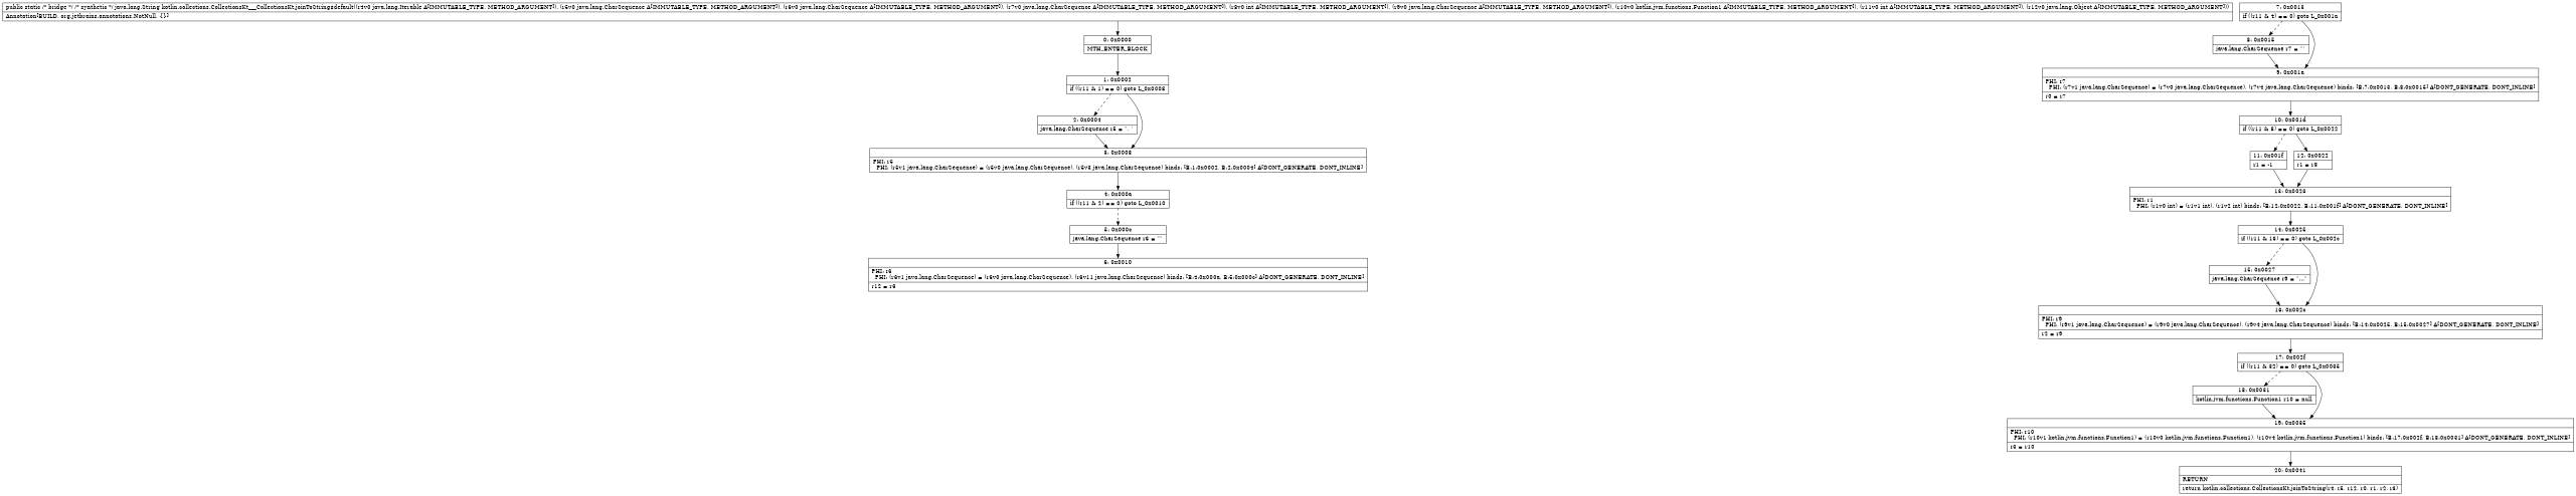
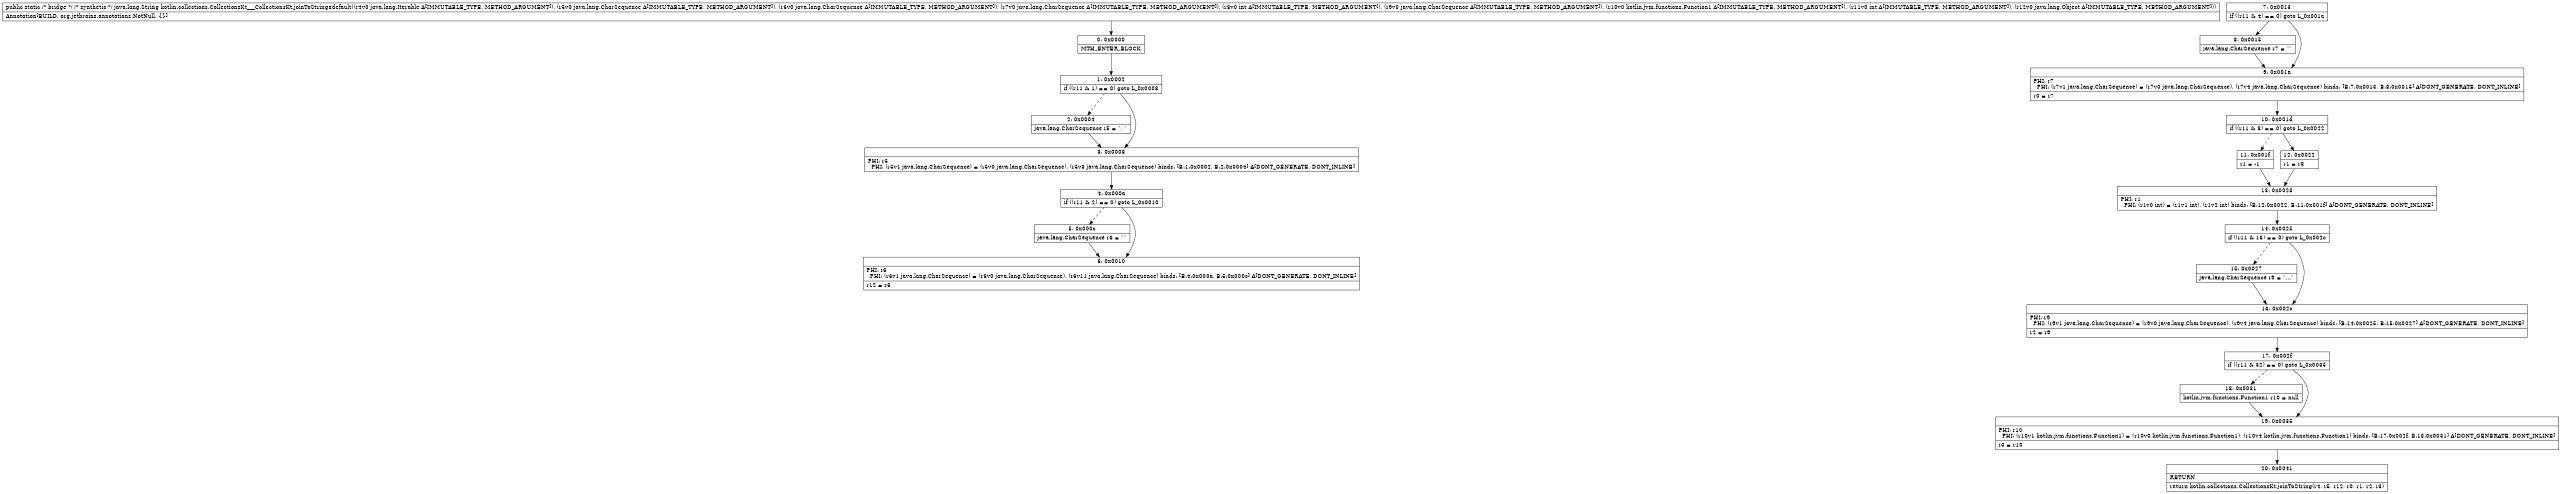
  digraph {
    node [shape=record]
    n1 [label="{0\:\ 0x0000|MTH_ENTER_BLOCK\l}"]
    n2 [label="{1\:\ 0x0002|if ((r11 & 1) == 0) goto L_0x0008\l}"]
    n3 [label="{2\:\ 0x0004|java.lang.CharSequence r5 = \", \"\l}"]
    n4 [label="{3\:\ 0x0008|PHI: r5 \l  PHI: (r5v1 java.lang.CharSequence) = (r5v0 java.lang.CharSequence), (r5v3 java.lang.CharSequence) binds: [B:1:0x0002, B:2:0x0004] A[DONT_GENERATE, DONT_INLINE]\l}"]
    n5 [label="{4\:\ 0x000a|if ((r11 & 2) == 0) goto L_0x0010\l}"]
    n6 [label="{5\:\ 0x000c|java.lang.CharSequence r6 = \"\"\l}"]
    n7 [label="{6\:\ 0x0010|PHI: r6 \l  PHI: (r6v1 java.lang.CharSequence) = (r6v0 java.lang.CharSequence), (r6v11 java.lang.CharSequence) binds: [B:4:0x000a, B:5:0x000c] A[DONT_GENERATE, DONT_INLINE]\l|r12 = r6\l}"]
    n8 [label="{7\:\ 0x0013|if ((r11 & 4) == 0) goto L_0x001a\l}"]
    n9 [label="{8\:\ 0x0015|java.lang.CharSequence r7 = \"\"\l}"]
    n10 [label="{9\:\ 0x001a|PHI: r7 \l  PHI: (r7v1 java.lang.CharSequence) = (r7v0 java.lang.CharSequence), (r7v4 java.lang.CharSequence) binds: [B:7:0x0013, B:8:0x0015] A[DONT_GENERATE, DONT_INLINE]\l|r0 = r7\l}"]
    n11 [label="{10\:\ 0x001d|if ((r11 & 8) == 0) goto L_0x0022\l}"]
    n12 [label="{11\:\ 0x001f|r1 = \-1\l}"]
    n13 [label="{12\:\ 0x0022|r1 = r8\l}"]
    n14 [label="{13\:\ 0x0023|PHI: r1 \l  PHI: (r1v0 int) = (r1v1 int), (r1v2 int) binds: [B:12:0x0022, B:11:0x001f] A[DONT_GENERATE, DONT_INLINE]\l}"]
    n15 [label="{14\:\ 0x0025|if ((r11 & 16) == 0) goto L_0x002c\l}"]
    n16 [label="{15\:\ 0x0027|java.lang.CharSequence r9 = \"...\"\l}"]
    n17 [label="{16\:\ 0x002c|PHI: r9 \l  PHI: (r9v1 java.lang.CharSequence) = (r9v0 java.lang.CharSequence), (r9v4 java.lang.CharSequence) binds: [B:14:0x0025, B:15:0x0027] A[DONT_GENERATE, DONT_INLINE]\l|r2 = r9\l}"]
    n18 [label="{17\:\ 0x002f|if ((r11 & 32) == 0) goto L_0x0035\l}"]
    n19 [label="{18\:\ 0x0031|kotlin.jvm.functions.Function1 r10 = null\l}"]
    n20 [label="{19\:\ 0x0035|PHI: r10 \l  PHI: (r10v1 kotlin.jvm.functions.Function1) = (r10v0 kotlin.jvm.functions.Function1), (r10v4 kotlin.jvm.functions.Function1) binds: [B:17:0x002f, B:18:0x0031] A[DONT_GENERATE, DONT_INLINE]\l|r3 = r10\l}"]
    n21 [label="{20\:\ 0x0041|RETURN\l|return kotlin.collections.CollectionsKt.joinToString(r4, r5, r12, r0, r1, r2, r3)\l}"]
    n22 [label="{public static \/* bridge *\/ \/* synthetic *\/ java.lang.String kotlin.collections.CollectionsKt___CollectionsKt.joinToString$default((r4v0 java.lang.Iterable A[IMMUTABLE_TYPE, METHOD_ARGUMENT]), (r5v0 java.lang.CharSequence A[IMMUTABLE_TYPE, METHOD_ARGUMENT]), (r6v0 java.lang.CharSequence A[IMMUTABLE_TYPE, METHOD_ARGUMENT]), (r7v0 java.lang.CharSequence A[IMMUTABLE_TYPE, METHOD_ARGUMENT]), (r8v0 int A[IMMUTABLE_TYPE, METHOD_ARGUMENT]), (r9v0 java.lang.CharSequence A[IMMUTABLE_TYPE, METHOD_ARGUMENT]), (r10v0 kotlin.jvm.functions.Function1 A[IMMUTABLE_TYPE, METHOD_ARGUMENT]), (r11v0 int A[IMMUTABLE_TYPE, METHOD_ARGUMENT]), (r12v0 java.lang.Object A[IMMUTABLE_TYPE, METHOD_ARGUMENT]))  | Annotation[BUILD, org.jetbrains.annotations.NotNull, \{\}]\l}"]
    n1 -> n2
    n2 -> n3 [style=dashed]
    n2 -> n4
    n3 -> n4
    n4 -> n5
    n5 -> n6 [style=dashed]
+   n5 -> n7
    n6 -> n7
-   n8 -> n9 [style=dashed]
+   n8 -> n9 [style=solid]
    n8 -> n10
    n9 -> n10
    n10 -> n11
    n11 -> n12 [style=dashed]
    n11 -> n13
    n12 -> n14
    n13 -> n14
    n14 -> n15
    n15 -> n16 [style=dashed]
    n15 -> n17
    n16 -> n17
    n17 -> n18
    n18 -> n19 [style=dashed]
    n18 -> n20
    n19 -> n20
    n20 -> n21
    n22 -> n1
  }
